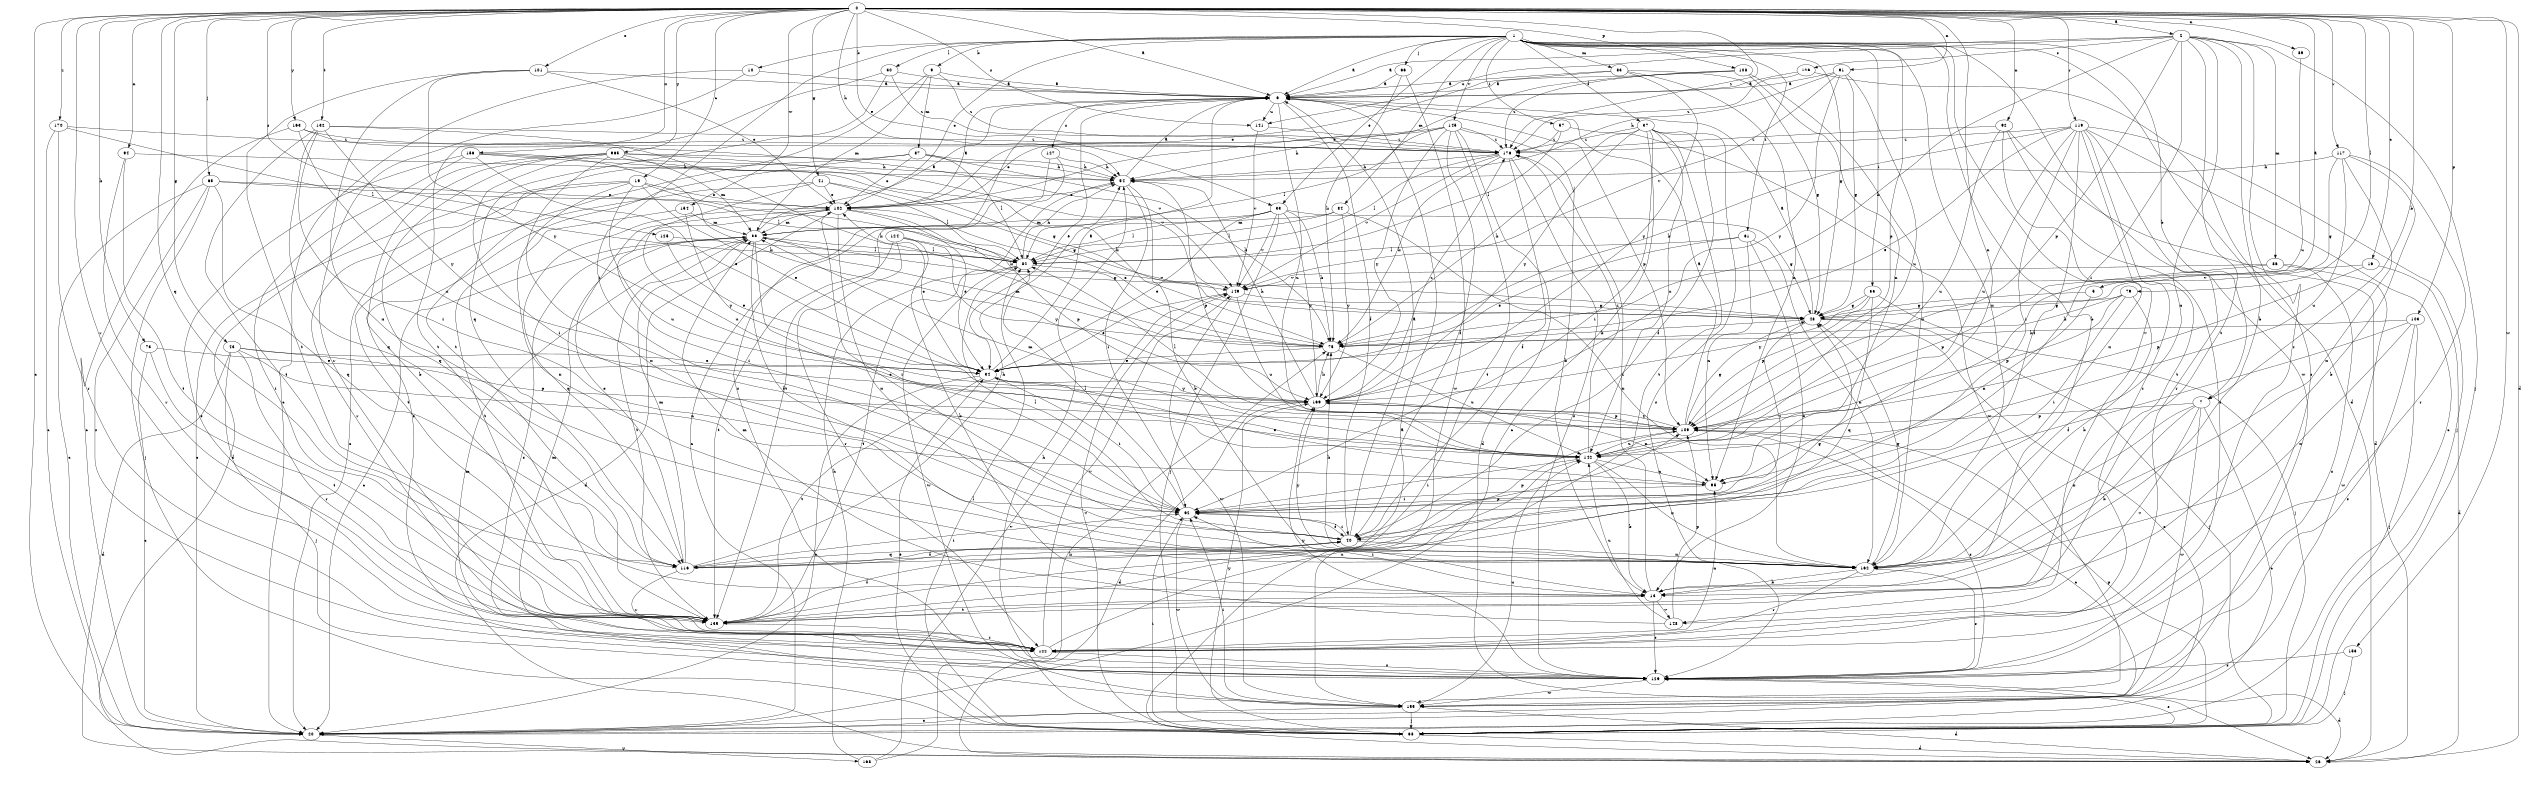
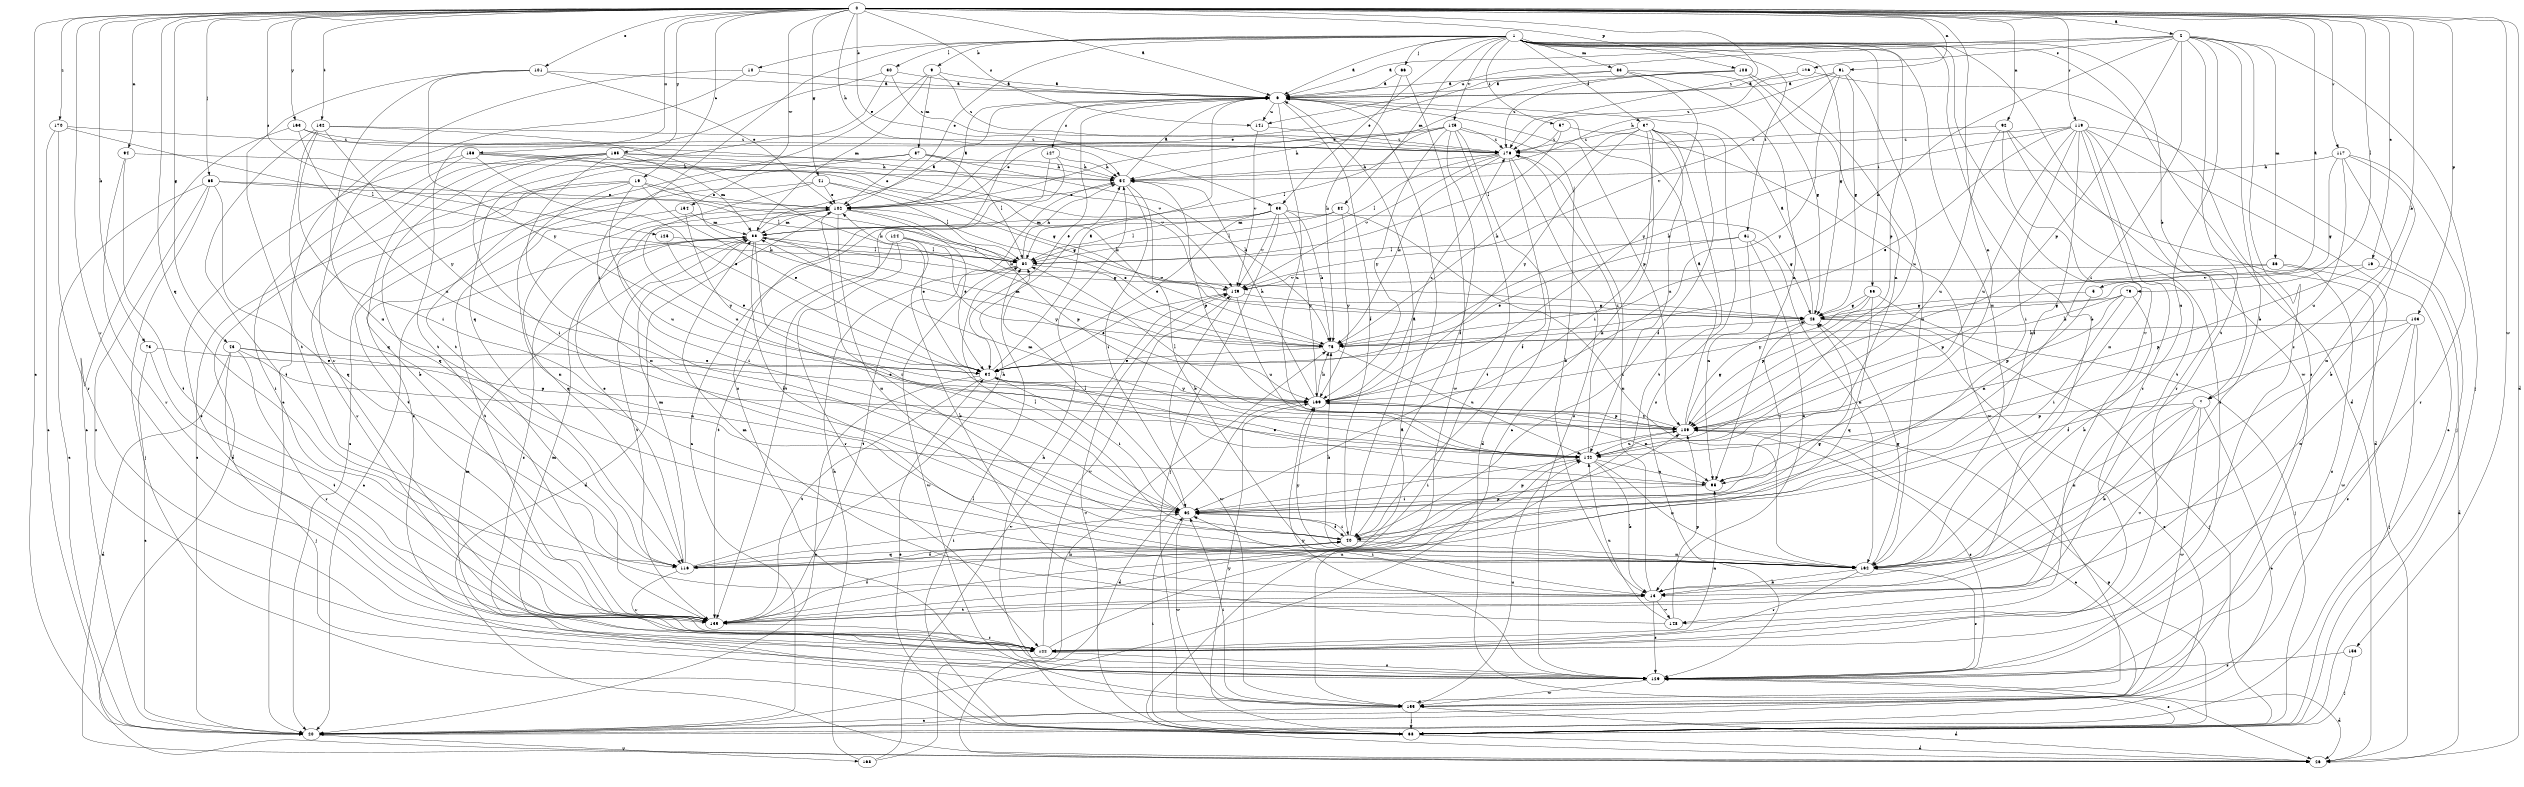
  strict digraph {
    0
    2
    5
    6
    7
    16
    19
    20
    26
    33
    41
    43
    54
    65
    73
    79
-   89
    91
    92
    94
    95
    101
    103
    108
    116
    117
    119
    122
    125
    132
    153
    154
    156
    163
-   165 [label=965]
+   165
    170
    176
    141
    13
    62
    109
    162
    68
    75
    86
    126
    135
    48
    34
    40
    127
    129
    142
    148
    155
    149
    102
    168
    88
    82
    169
    124
    1
    9
    10
    37
    55
    57
    61
    66
    n71 [label=30]
    83
    84
    145
    87
    0 -> 2 [label=a]
    0 -> 5 [label=a]
    0 -> 6 [label=a]
    0 -> 7 [label=b]
    0 -> 16 [label=c]
    0 -> 19 [label=c]
    0 -> 20 [label=c]
    0 -> 26 [label=d]
    0 -> 33 [label=e]
    0 -> 41 [label=g]
    0 -> 43 [label=g]
    0 -> 54 [label=h]
    0 -> 65 [label=j]
    0 -> 73 [label=k]
    0 -> 79 [label=l]
-   0 -> 89 [label=n]
    0 -> 91 [label=n]
    0 -> 92 [label=n]
    0 -> 94 [label=n]
    0 -> 95 [label=n]
    0 -> 101 [label=o]
    0 -> 103 [label=p]
    0 -> 108 [label=p]
    0 -> 116 [label=q]
    0 -> 117 [label=r]
    0 -> 119 [label=r]
    0 -> 122 [label=r]
    0 -> 125 [label=s]
    0 -> 132 [label=t]
    0 -> 153 [label=w]
    0 -> 154 [label=w]
    0 -> 156 [label=x]
    0 -> 163 [label=y]
    0 -> 165 [label=y]
    0 -> 170 [label=z]
    0 -> 176 [label=z]
    0 -> 141 [label=s]
    2 -> 6 [label=a]
    2 -> 122 [label=r]
    2 -> 141 [label=u]
    2 -> 13 [label=b]
    2 -> 62 [label=i]
    2 -> 109 [label=p]
    2 -> 162 [label=x]
    2 -> 68 [label=j]
    2 -> 75 [label=k]
    2 -> 86 [label=m]
    2 -> 126 [label=s]
    2 -> 135 [label=t]
    5 -> 95 [label=n]
    5 -> 48 [label=g]
    6 -> 141 [label=u]
    6 -> 109 [label=p]
    6 -> 34 [label=e]
    6 -> 40 [label=f]
    6 -> 127 [label=s]
    6 -> 129 [label=s]
    6 -> 142 [label=u]
    7 -> 20 [label=c]
    7 -> 13 [label=b]
    7 -> 109 [label=p]
    7 -> 162 [label=x]
    7 -> 148 [label=v]
    7 -> 155 [label=w]
    16 -> 26 [label=d]
    16 -> 109 [label=p]
    16 -> 149 [label=v]
    19 -> 20 [label=c]
    19 -> 122 [label=r]
    19 -> 162 [label=x]
    19 -> 75 [label=k]
    19 -> 34 [label=e]
    19 -> 142 [label=u]
    19 -> 102 [label=o]
    20 -> 168 [label=y]
    26 -> 6 [label=a]
    33 -> 68 [label=j]
    33 -> 75 [label=k]
    33 -> 48 [label=g]
    33 -> 34 [label=e]
    33 -> 149 [label=v]
    33 -> 88 [label=m]
    33 -> 82 [label=l]
    33 -> 169 [label=y]
    41 -> 135 [label=t]
    41 -> 48 [label=g]
    41 -> 142 [label=u]
    41 -> 102 [label=o]
    41 -> 82 [label=l]
    43 -> 26 [label=d]
    43 -> 95 [label=n]
    43 -> 122 [label=r]
    43 -> 109 [label=p]
    43 -> 68 [label=j]
    43 -> 34 [label=e]
    54 -> 6 [label=a]
    54 -> 13 [label=b]
    54 -> 62 [label=i]
    54 -> 109 [label=p]
    54 -> 102 [label=o]
    65 -> 20 [label=c]
    65 -> 116 [label=q]
    65 -> 68 [label=j]
    65 -> 129 [label=s]
    65 -> 102 [label=o]
    65 -> 82 [label=l]
    73 -> 20 [label=c]
    73 -> 135 [label=t]
    73 -> 34 [label=e]
    79 -> 62 [label=i]
    79 -> 109 [label=p]
    79 -> 162 [label=b]
    79 -> 75 [label=k]
    79 -> 48 [label=g]
-   89 -> 142 [label=u]
    91 -> 6 [label=a]
    91 -> 54 [label=h]
    91 -> 48 [label=g]
    91 -> 142 [label=u]
    91 -> 149 [label=v]
    91 -> 169 [label=y]
    92 -> 26 [label=d]
    92 -> 122 [label=r]
    92 -> 176 [label=z]
    92 -> 129 [label=s]
    92 -> 142 [label=u]
    94 -> 54 [label=h]
    94 -> 122 [label=r]
    94 -> 135 [label=t]
    95 -> 62 [label=i]
    95 -> 34 [label=e]
    101 -> 6 [label=a]
    101 -> 162 [label=x]
    101 -> 135 [label=t]
    101 -> 102 [label=o]
    101 -> 169 [label=y]
    103 -> 162 [label=x]
    103 -> 68 [label=j]
    103 -> 75 [label=k]
    103 -> 40 [label=f]
    103 -> 129 [label=s]
    108 -> 6 [label=a]
    108 -> 95 [label=n]
    108 -> 176 [label=z]
    108 -> 162 [label=x]
    108 -> 102 [label=o]
    116 -> 54 [label=h]
    116 -> 122 [label=r]
    116 -> 62 [label=i]
    116 -> 109 [label=p]
    116 -> 48 [label=g]
    116 -> 40 [label=f]
    116 -> 102 [label=o]
    116 -> 88 [label=m]
    117 -> 54 [label=h]
    117 -> 122 [label=r]
    117 -> 13 [label=b]
    117 -> 162 [label=x]
    117 -> 48 [label=g]
    117 -> 142 [label=u]
    119 -> 20 [label=c]
    119 -> 122 [label=r]
    119 -> 176 [label=z]
    119 -> 62 [label=i]
    119 -> 162 [label=x]
    119 -> 68 [label=j]
    119 -> 75 [label=k]
    119 -> 135 [label=t]
    119 -> 34 [label=e]
    119 -> 40 [label=f]
    119 -> 142 [label=u]
    122 -> 95 [label=n]
    122 -> 129 [label=s]
    122 -> 142 [label=u]
    122 -> 149 [label=v]
    125 -> 34 [label=e]
    125 -> 82 [label=l]
    132 -> 116 [label=q]
    132 -> 176 [label=z]
    132 -> 62 [label=i]
    132 -> 75 [label=k]
    132 -> 135 [label=t]
    132 -> 169 [label=y]
    153 -> 68 [label=j]
    153 -> 129 [label=s]
    154 -> 135 [label=t]
    154 -> 88 [label=m]
    154 -> 169 [label=y]
    156 -> 54 [label=h]
    156 -> 75 [label=k]
    156 -> 135 [label=i]
    156 -> 48 [label=g]
    156 -> 34 [label=e]
    156 -> 129 [label=s]
    163 -> 20 [label=c]
    163 -> 176 [label=z]
    163 -> 142 [label=u]
    163 -> 149 [label=v]
    165 -> 26 [label=d]
    165 -> 54 [label=h]
    165 -> 116 [label=q]
    165 -> 13 [label=b]
    165 -> 62 [label=i]
    165 -> 162 [label=x]
    165 -> 75 [label=k]
    165 -> 149 [label=v]
    165 -> 88 [label=m]
    170 -> 20 [label=c]
    170 -> 122 [label=r]
    170 -> 176 [label=z]
    170 -> 82 [label=l]
    176 -> 54 [label=h]
    176 -> 75 [label=k]
    176 -> 40 [label=f]
    176 -> 129 [label=s]
    176 -> 149 [label=v]
    176 -> 82 [label=l]
    141 -> 176 [label=z]
    141 -> 149 [label=v]
    13 -> 176 [label=z]
    13 -> 62 [label=i]
    13 -> 135 [label=t]
    13 -> 129 [label=s]
    13 -> 148 [label=v]
    62 -> 40 [label=f]
    62 -> 155 [label=w]
    62 -> 82 [label=l]
    109 -> 6 [label=a]
    109 -> 20 [label=c]
    109 -> 48 [label=g]
    109 -> 129 [label=s]
    109 -> 142 [label=u]
    109 -> 82 [label=l]
    109 -> 169 [label=y]
    162 -> 122 [label=r]
    162 -> 13 [label=b]
    162 -> 75 [label=k]
    162 -> 48 [label=g]
    162 -> 129 [label=s]
    162 -> 169 [label=y]
    68 -> 26 [label=d]
    68 -> 54 [label=h]
    68 -> 62 [label=i]
    68 -> 109 [label=p]
    68 -> 34 [label=e]
    68 -> 129 [label=s]
    68 -> 149 [label=v]
    68 -> 82 [label=l]
    68 -> 169 [label=y]
    75 -> 34 [label=e]
    75 -> 142 [label=u]
    75 -> 102 [label=o]
    75 -> 88 [label=m]
    86 -> 109 [label=p]
    86 -> 129 [label=s]
    86 -> 155 [label=w]
    86 -> 149 [label=v]
    126 -> 6 [label=a]
    126 -> 176 [label=z]
    126 -> 129 [label=s]
    135 -> 122 [label=r]
    135 -> 40 [label=f]
    48 -> 6 [label=a]
    48 -> 20 [label=c]
    48 -> 62 [label=i]
    48 -> 68 [label=j]
    48 -> 75 [label=k]
    34 -> 6 [label=a]
    34 -> 20 [label=c]
    34 -> 62 [label=i]
    34 -> 135 [label=t]
    34 -> 102 [label=o]
    34 -> 169 [label=y]
    40 -> 6 [label=a]
    40 -> 116 [label=q]
    40 -> 62 [label=i]
    40 -> 109 [label=p]
    40 -> 162 [label=x]
    40 -> 102 [label=o]
    40 -> 82 [label=l]
    127 -> 20 [label=c]
    127 -> 54 [label=h]
    127 -> 135 [label=t]
    129 -> 26 [label=d]
    129 -> 155 [label=w]
    129 -> 88 [label=m]
    129 -> 169 [label=y]
    142 -> 95 [label=n]
    142 -> 176 [label=z]
    142 -> 13 [label=b]
    142 -> 62 [label=i]
    142 -> 162 [label=x]
    142 -> 88 [label=m]
    148 -> 109 [label=p]
    148 -> 142 [label=u]
    148 -> 88 [label=m]
    155 -> 20 [label=c]
    155 -> 26 [label=d]
    155 -> 62 [label=i]
    155 -> 68 [label=j]
    155 -> 142 [label=u]
    155 -> 88 [label=m]
    149 -> 48 [label=g]
    149 -> 34 [label=e]
    149 -> 142 [label=u]
    149 -> 155 [label=w]
    102 -> 6 [label=a]
    102 -> 26 [label=d]
    102 -> 116 [label=q]
    102 -> 62 [label=i]
    102 -> 109 [label=p]
    102 -> 162 [label=x]
    102 -> 34 [label=e]
    102 -> 88 [label=m]
    168 -> 54 [label=h]
    168 -> 75 [label=k]
    168 -> 149 [label=v]
    88 -> 6 [label=a]
    88 -> 20 [label=c]
    88 -> 62 [label=i]
    88 -> 135 [label=t]
    88 -> 48 [label=g]
    88 -> 40 [label=f]
    88 -> 129 [label=s]
    88 -> 82 [label=l]
    82 -> 54 [label=h]
    82 -> 135 [label=t]
    82 -> 155 [label=w]
    82 -> 149 [label=v]
    169 -> 26 [label=d]
    169 -> 54 [label=h]
    169 -> 95 [label=n]
    169 -> 176 [label=z]
    169 -> 109 [label=p]
    169 -> 75 [label=k]
    124 -> 122 [label=r]
    124 -> 13 [label=b]
    124 -> 135 [label=t]
    124 -> 82 [label=l]
    124 -> 169 [label=y]
    1 -> 6 [label=a]
    1 -> 7 [label=b]
    1 -> 26 [label=d]
    1 -> 33 [label=e]
    1 -> 13 [label=b]
    1 -> 62 [label=i]
    1 -> 109 [label=p]
    1 -> 162 [label=x]
    1 -> 48 [label=g]
    1 -> 148 [label=v]
    1 -> 155 [label=w]
    1 -> 102 [label=o]
    1 -> 9 [label=b]
    1 -> 10 [label=b]
    1 -> 37 [label=f]
    1 -> 55 [label=i]
    1 -> 57 [label=i]
    1 -> 61 [label=i]
    1 -> 66 [label=j]
    1 -> n71 [label=l]
    1 -> 83 [label=m]
    1 -> 84 [label=m]
    1 -> 145 [label=v]
    9 -> 6 [label=a]
    9 -> 176 [label=z]
    9 -> 135 [label=t]
    9 -> 88 [label=m]
    9 -> 87 [label=m]
    10 -> 6 [label=a]
    10 -> 20 [label=c]
    10 -> 122 [label=r]
    37 -> 20 [label=c]
    37 -> 176 [label=z]
    37 -> 62 [label=i]
    37 -> 75 [label=k]
    37 -> 135 [label=t]
    37 -> 40 [label=f]
    37 -> 129 [label=s]
    37 -> 142 [label=u]
    37 -> 169 [label=y]
    55 -> 116 [label=q]
    55 -> 109 [label=p]
    55 -> 68 [label=j]
    55 -> 48 [label=g]
    55 -> 169 [label=y]
    57 -> 176 [label=z]
    57 -> 155 [label=w]
    57 -> 82 [label=l]
    61 -> 95 [label=n]
    61 -> 13 [label=b]
    61 -> 162 [label=x]
    61 -> 34 [label=e]
    61 -> 82 [label=l]
    66 -> 6 [label=a]
    66 -> 75 [label=k]
    66 -> 155 [label=w]
    n71 -> 6 [label=a]
    n71 -> 116 [label=q]
    n71 -> 176 [label=z]
    n71 -> 135 [label=t]
    83 -> 6 [label=a]
    83 -> 95 [label=n]
    83 -> 48 [label=g]
    83 -> 102 [label=o]
    83 -> 169 [label=y]
    84 -> 162 [label=x]
    84 -> 88 [label=m]
    84 -> 82 [label=l]
    84 -> 169 [label=y]
    145 -> 26 [label=d]
    145 -> 54 [label=h]
    145 -> 176 [label=z]
    145 -> 13 [label=b]
    145 -> 135 [label=t]
    145 -> 40 [label=f]
    145 -> 102 [label=o]
    145 -> 82 [label=l]
    145 -> 169 [label=y]
    87 -> 20 [label=c]
    87 -> 54 [label=h]
    87 -> 75 [label=k]
    87 -> 129 [label=s]
    87 -> 102 [label=o]
    87 -> 82 [label=l]
  }
